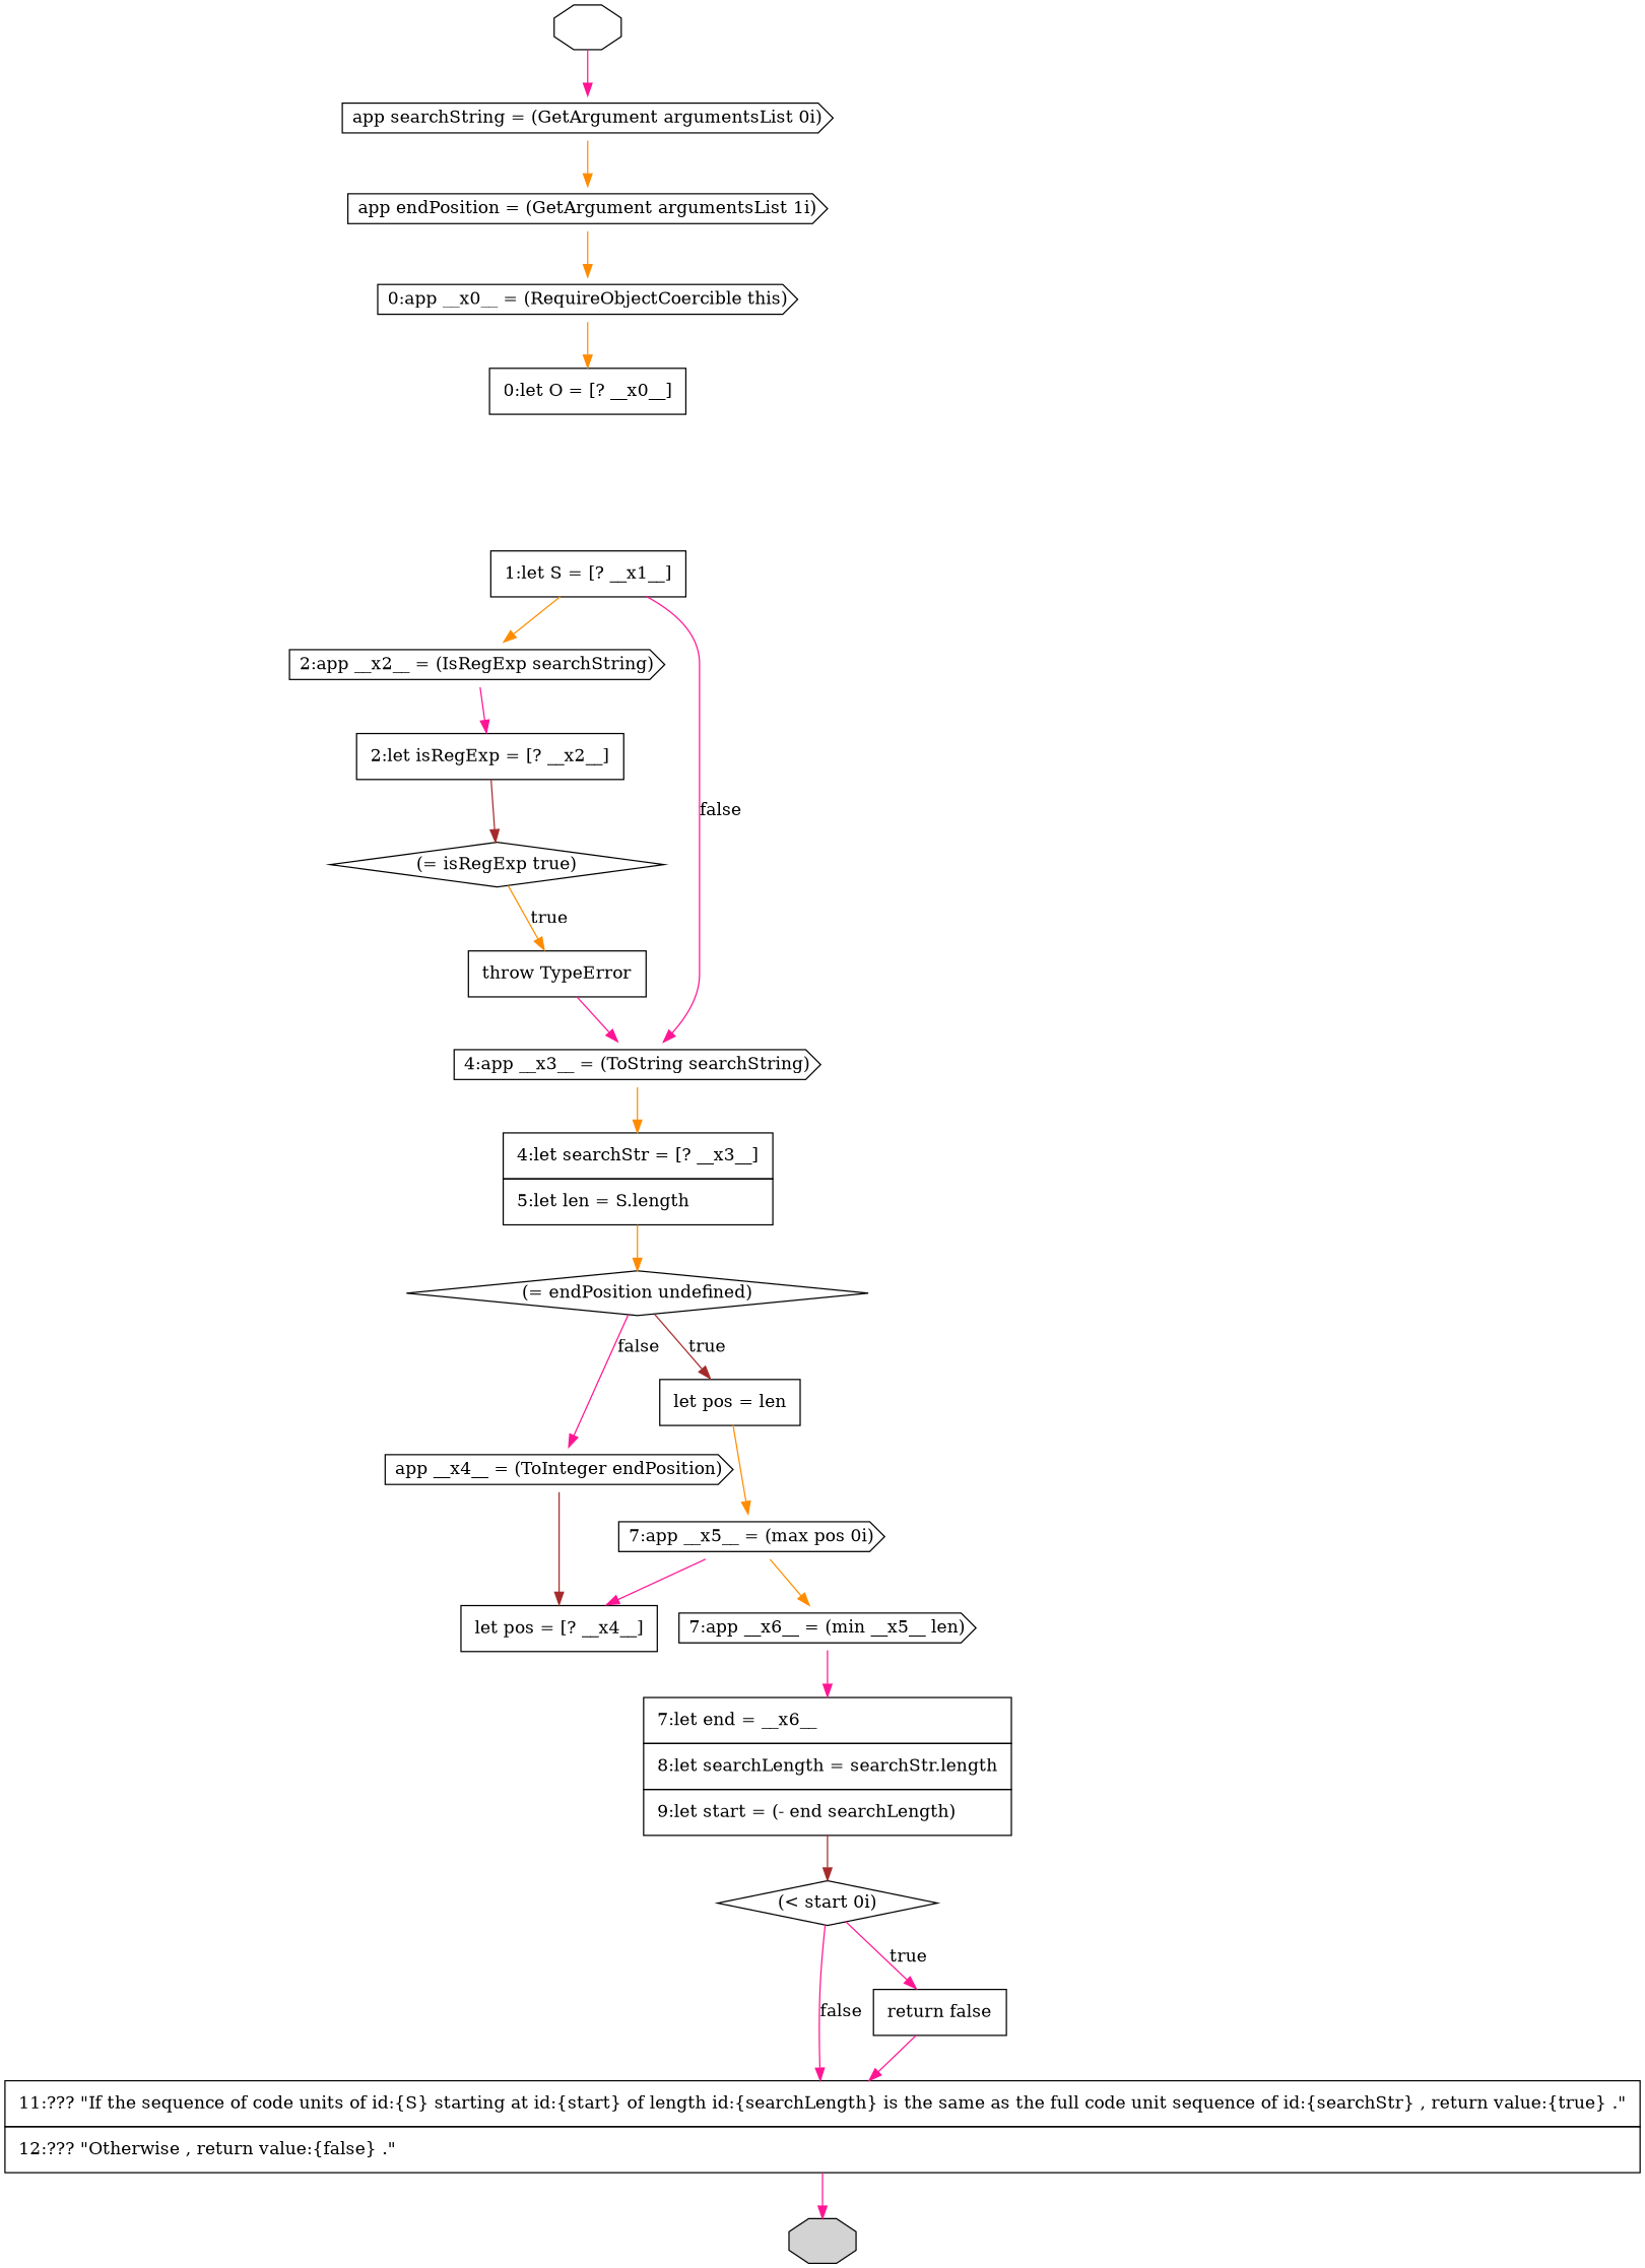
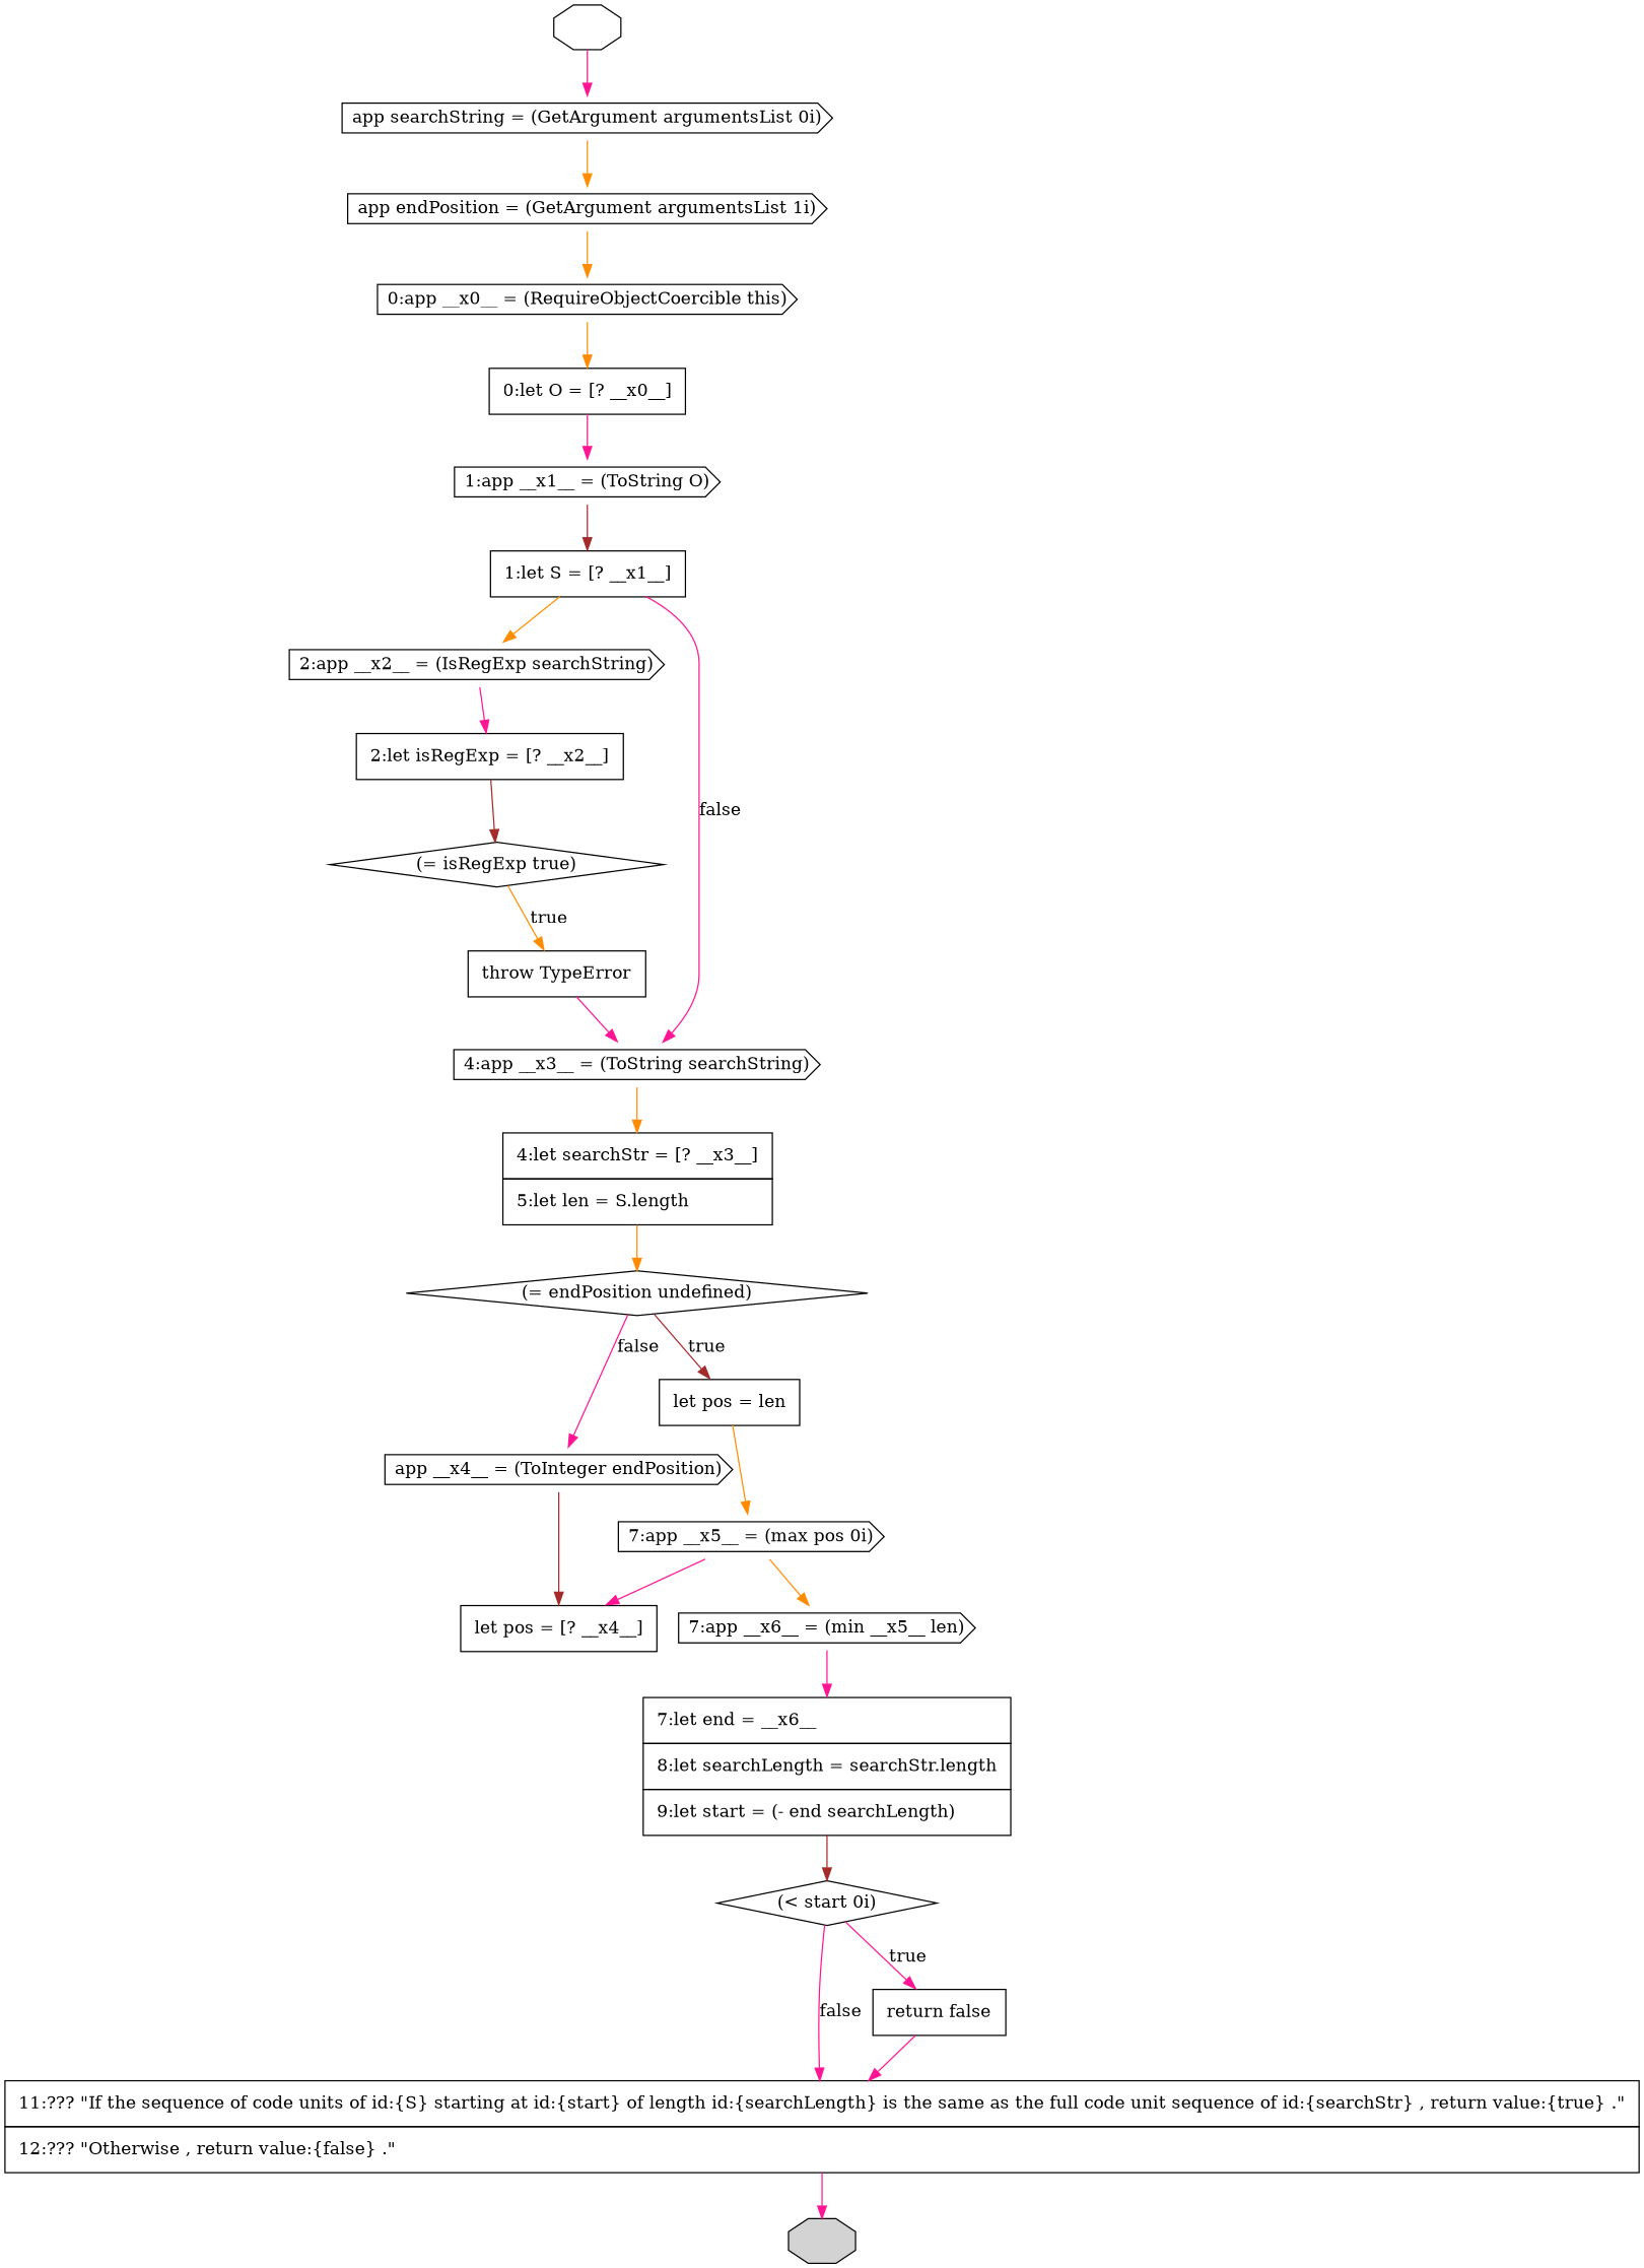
  digraph {
    node [color=black fillcolor=white shape=none style=filled]
    edge [color=deeppink]
    n1 [label=<<font color="black">7:app __x5__ = (max pos 0i)</font>> shape=cds]
    n2 [label=<<font color="black">7:app __x6__ = (min __x5__ len)</font>> shape=cds]
    n3 [label=<<font color="black">     <table border="0" cellborder="1" cellspacing="0" cellpadding="10">       <tr><td align="left">let pos = [? __x4__]</td></tr>     </table>   </font>> margin=0]
    n4 [label=<<font color="black">     <table border="0" cellborder="1" cellspacing="0" cellpadding="10">       <tr><td align="left">7:let end = __x6__</td></tr>       <tr><td align="left">8:let searchLength = searchStr.length</td></tr>       <tr><td align="left">9:let start = (- end searchLength)</td></tr>     </table>   </font>> margin=0]
    n5 [label=<<font color="black">     <table border="0" cellborder="1" cellspacing="0" cellpadding="10">       <tr><td align="left">1:let S = [? __x1__]</td></tr>     </table>   </font>> margin=0]
    n6 [label=<<font color="black">2:app __x2__ = (IsRegExp searchString)</font>> shape=cds]
    n7 [label=<<font color="black">4:app __x3__ = (ToString searchString)</font>> shape=cds]
    n8 [label=<<font color="black">     <table border="0" cellborder="1" cellspacing="0" cellpadding="10">       <tr><td align="left">2:let isRegExp = [? __x2__]</td></tr>     </table>   </font>> margin=0]
    n9 [label=<<font color="black">     <table border="0" cellborder="1" cellspacing="0" cellpadding="10">       <tr><td align="left">throw TypeError</td></tr>     </table>   </font>> margin=0]
    n10 [label=<<font color="black">     <table border="0" cellborder="1" cellspacing="0" cellpadding="10">       <tr><td align="left">4:let searchStr = [? __x3__]</td></tr>       <tr><td align="left">5:let len = S.length</td></tr>     </table>   </font>> margin=0]
    n11 [label=<<font color="black">0:app __x0__ = (RequireObjectCoercible this)</font>> shape=cds]
    n12 [label=<<font color="black">     <table border="0" cellborder="1" cellspacing="0" cellpadding="10">       <tr><td align="left">0:let O = [? __x0__]</td></tr>     </table>   </font>> margin=0]
+   n13 [label=<<font color="black">1:app __x1__ = (ToString O)</font>> shape=cds]
    n14 [label=<<font color="black">(= isRegExp true)</font>> shape=diamond]
    n15 [label=<<font color="black">(= endPosition undefined)</font>> shape=diamond]
    n16 [label=<<font color="black">app __x4__ = (ToInteger endPosition)</font>> shape=cds]
    n17 [label=<<font color="black">     <table border="0" cellborder="1" cellspacing="0" cellpadding="10">       <tr><td align="left">let pos = len</td></tr>     </table>   </font>> margin=0]
    n18 [fillcolor=lightgrey label=" " shape=octagon]
    n19 [label=<<font color="black">app searchString = (GetArgument argumentsList 0i)</font>> shape=cds]
    n20 [label=<<font color="black">app endPosition = (GetArgument argumentsList 1i)</font>> shape=cds]
    n21 [label=<<font color="black">(&lt; start 0i)</font>> shape=diamond]
    n22 [label=<<font color="black">     <table border="0" cellborder="1" cellspacing="0" cellpadding="10">       <tr><td align="left">11:??? &quot;If the sequence of code units of id:{S} starting at id:{start} of length id:{searchLength} is the same as the full code unit sequence of id:{searchStr} , return value:{true} .&quot;</td></tr>       <tr><td align="left">12:??? &quot;Otherwise , return value:{false} .&quot;</td></tr>     </table>   </font>> margin=0]
    n23 [label=" " shape=octagon]
    n24 [label=<<font color="black">     <table border="0" cellborder="1" cellspacing="0" cellpadding="10">       <tr><td align="left">return false</td></tr>     </table>   </font>> margin=0]
    n1 -> n2 [color=darkorange]
    n1 -> n3
    n2 -> n4
    n4 -> n21 [color=brown]
    n5 -> n6 [color=darkorange]
    n5 -> n7 [label=<<font color="black">false</font>>]
    n6 -> n8
    n7 -> n10 [color=darkorange]
    n8 -> n14 [color=brown]
    n9 -> n7
    n10 -> n15 [color=darkorange]
    n11 -> n12 [color=darkorange]
+   n12 -> n13
+   n13 -> n5 [color=brown]
    n14 -> n9 [color=darkorange label=<<font color="black">true</font>>]
    n15 -> n16 [label=<<font color="black">false</font>>]
    n15 -> n17 [color=brown label=<<font color="black">true</font>>]
    n16 -> n3 [color=brown]
    n17 -> n1 [color=darkorange]
    n19 -> n20 [color=darkorange]
    n20 -> n11 [color=darkorange]
    n21 -> n22 [label=<<font color="black">false</font>>]
    n21 -> n24 [label=<<font color="black">true</font>>]
    n22 -> n18
    n23 -> n19
    n24 -> n22
  }
